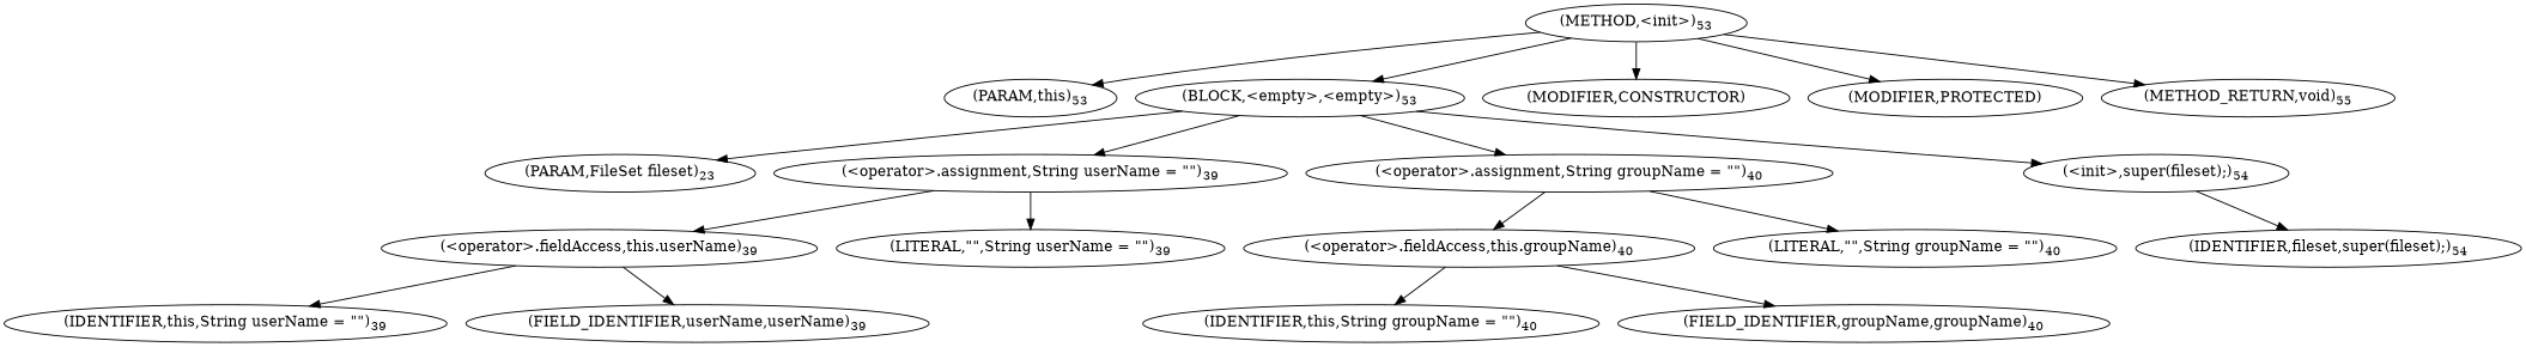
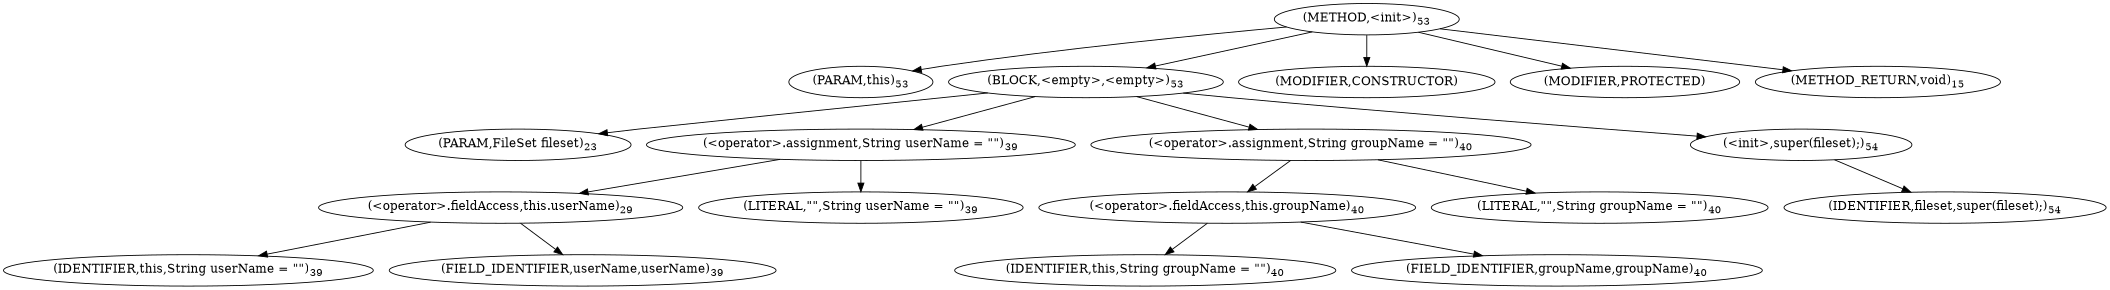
  digraph {
    n1 [label=<(METHOD,&lt;init&gt;)<SUB>53</SUB>>]
    n2 [label=<(PARAM,this)<SUB>53</SUB>>]
    n3 [label=<(BLOCK,&lt;empty&gt;,&lt;empty&gt;)<SUB>53</SUB>>]
    n4 [label=<(MODIFIER,CONSTRUCTOR)>]
    n5 [label=<(MODIFIER,PROTECTED)>]
-   n6 [label=<(METHOD_RETURN,void)<SUB>55</SUB>>]
+   n6 [label=<(METHOD_RETURN,void)<SUB>15</SUB>>]
    n7 [label=<(PARAM,FileSet fileset)<SUB>23</SUB>>]
    n8 [label=<(&lt;operator&gt;.assignment,String userName = &quot;&quot;)<SUB>39</SUB>>]
    n9 [label=<(&lt;operator&gt;.assignment,String groupName = &quot;&quot;)<SUB>40</SUB>>]
    n10 [label=<(&lt;init&gt;,super(fileset);)<SUB>54</SUB>>]
-   n11 [label=<(&lt;operator&gt;.fieldAccess,this.userName)<SUB>39</SUB>>]
+   n11 [label=<(&lt;operator&gt;.fieldAccess,this.userName)<SUB>29</SUB>>]
    n12 [label=<(LITERAL,&quot;&quot;,String userName = &quot;&quot;)<SUB>39</SUB>>]
    n13 [label=<(&lt;operator&gt;.fieldAccess,this.groupName)<SUB>40</SUB>>]
    n14 [label=<(LITERAL,&quot;&quot;,String groupName = &quot;&quot;)<SUB>40</SUB>>]
    n15 [label=<(IDENTIFIER,fileset,super(fileset);)<SUB>54</SUB>>]
    n16 [label=<(IDENTIFIER,this,String userName = &quot;&quot;)<SUB>39</SUB>>]
    n17 [label=<(FIELD_IDENTIFIER,userName,userName)<SUB>39</SUB>>]
    n18 [label=<(IDENTIFIER,this,String groupName = &quot;&quot;)<SUB>40</SUB>>]
    n19 [label=<(FIELD_IDENTIFIER,groupName,groupName)<SUB>40</SUB>>]
    n1 -> n2
    n1 -> n3
    n1 -> n4
    n1 -> n5
    n1 -> n6
    n3 -> n7
    n3 -> n8
    n3 -> n9
    n3 -> n10
    n8 -> n11
    n8 -> n12
    n9 -> n13
    n9 -> n14
    n10 -> n15
    n11 -> n16
    n11 -> n17
    n13 -> n18
    n13 -> n19
  }
